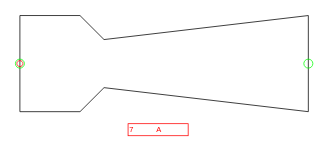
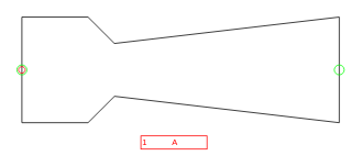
  <mxCell id="0" />
  <mxCell id="1" value="Label" style="" parent="0" />
- <mxCell id="2" value="7&amp;nbsp; &amp;nbsp; &amp;nbsp; &amp;nbsp; &amp;nbsp; &amp;nbsp;A" style="rounded=0;whiteSpace=wrap;html=1;fillColor=none;strokeColor=#FF0000;fontColor=#FF0000;fontSize=10;align=left;" vertex="1" parent="1"><mxGeometry x="170" y="164" width="80" height="16" as="geometry" /></mxCell>
+ <mxCell id="2" value="1&amp;nbsp; &amp;nbsp; &amp;nbsp; &amp;nbsp; &amp;nbsp; &amp;nbsp;A" style="rounded=0;whiteSpace=wrap;html=1;fillColor=none;strokeColor=#FF0000;fontColor=#FF0000;fontSize=10;align=left;" vertex="1" parent="1"><mxGeometry x="170" y="164" width="80" height="16" as="geometry" /></mxCell>
  <mxCell id="3" value="Symbol" style="locked=1;" parent="0" />
  <mxCell id="4" value="" style="endArrow=none;html=1;rounded=0;fontSize=9;fontColor=#FF0000;" edge="1" parent="3"><mxGeometry width="50" height="50" relative="1" as="geometry"><mxPoint x="26" y="148" as="sourcePoint" /><mxPoint x="26" y="20" as="targetPoint" /></mxGeometry></mxCell>
  <mxCell id="5" value="" style="endArrow=none;html=1;rounded=0;fontSize=9;fontColor=#FF0000;" edge="1" parent="3"><mxGeometry width="50" height="50" relative="1" as="geometry"><mxPoint x="106" y="20" as="sourcePoint" /><mxPoint x="26" y="20" as="targetPoint" /></mxGeometry></mxCell>
  <mxCell id="6" value="" style="endArrow=none;html=1;rounded=0;fontSize=9;fontColor=#FF0000;" edge="1" parent="3"><mxGeometry width="50" height="50" relative="1" as="geometry"><mxPoint x="138" y="52" as="sourcePoint" /><mxPoint x="106" y="20" as="targetPoint" /></mxGeometry></mxCell>
  <mxCell id="7" value="" style="endArrow=none;html=1;rounded=0;fontSize=9;fontColor=#FF0000;" edge="1" parent="3"><mxGeometry width="50" height="50" relative="1" as="geometry"><mxPoint x="410" y="20" as="sourcePoint" /><mxPoint x="138" y="52" as="targetPoint" /></mxGeometry></mxCell>
  <mxCell id="8" value="" style="endArrow=none;html=1;rounded=0;fontSize=9;fontColor=#FF0000;" edge="1" parent="3"><mxGeometry width="50" height="50" relative="1" as="geometry"><mxPoint x="410" y="148" as="sourcePoint" /><mxPoint x="410" y="20" as="targetPoint" /></mxGeometry></mxCell>
  <mxCell id="9" value="" style="endArrow=none;html=1;rounded=0;fontSize=9;fontColor=#FF0000;" edge="1" parent="3"><mxGeometry width="50" height="50" relative="1" as="geometry"><mxPoint x="26" y="148" as="sourcePoint" /><mxPoint x="106" y="148" as="targetPoint" /></mxGeometry></mxCell>
  <mxCell id="10" value="" style="endArrow=none;html=1;rounded=0;fontSize=9;fontColor=#FF0000;" edge="1" parent="3"><mxGeometry width="50" height="50" relative="1" as="geometry"><mxPoint x="106" y="148" as="sourcePoint" /><mxPoint x="138" y="116" as="targetPoint" /></mxGeometry></mxCell>
  <mxCell id="11" value="" style="endArrow=none;html=1;rounded=0;fontSize=9;fontColor=#FF0000;" edge="1" parent="3"><mxGeometry width="50" height="50" relative="1" as="geometry"><mxPoint x="138" y="116" as="sourcePoint" /><mxPoint x="410" y="148" as="targetPoint" /></mxGeometry></mxCell>
  <mxCell id="12" value="Connection" style="" parent="0" />
  <mxCell id="13" value="Connection" style="vsdxID=1407;fillColor=none;gradientColor=none;shape=stencil(rVFbDsIgEDwNnyQU4glqvcfGblsilmZBS28vZGMsxg9j/JvZmX1kR5g2TLCg0CpE8hdcbR8nYY5CaztPSDZmJEwnTDt4wpH8be6ZL1CcBV39vUxI3KdKh1YbswPTEzuBzlmiVGmKau9zUKM+jlJJQrJBko8QrZ+rrQ5oRJnXyMHBWElhRVx25ebnw/5zVvPFWRm83jxY5zilvf4eSy5xpKZ7AA==);strokeColor=#00ff00;strokeWidth=1;points=[[0.5,0.5,0,0,0]];labelBackgroundColor=none;rounded=0;html=1;whiteSpace=wrap;aspect=fixed;noLabel=1;snapToPoint=1;container=0;fontSize=16;fontColor=#FF0000;" vertex="1" parent="12"><mxGeometry x="20" y="78" width="12" height="12" as="geometry" /></mxCell>
  <mxCell id="14" value="Connection" style="vsdxID=1407;fillColor=none;gradientColor=none;shape=stencil(rVFbDsIgEDwNnyQU4glqvcfGblsilmZBS28vZGMsxg9j/JvZmX1kR5g2TLCg0CpE8hdcbR8nYY5CaztPSDZmJEwnTDt4wpH8be6ZL1CcBV39vUxI3KdKh1YbswPTEzuBzlmiVGmKau9zUKM+jlJJQrJBko8QrZ+rrQ5oRJnXyMHBWElhRVx25ebnw/5zVvPFWRm83jxY5zilvf4eSy5xpKZ7AA==);strokeColor=#00ff00;strokeWidth=1;points=[[0.5,0.5,0,0,0]];labelBackgroundColor=none;rounded=0;html=1;whiteSpace=wrap;aspect=fixed;noLabel=1;snapToPoint=1;container=0;fontSize=16;fontColor=#FF0000;" vertex="1" parent="12"><mxGeometry x="404" y="78" width="12" height="12" as="geometry" /></mxCell>
  <mxCell id="15" value="Origo" style="locked=1;" parent="0" />
  <mxCell id="16" value="origo" style="vsdxID=1407;fillColor=none;gradientColor=none;shape=stencil(rVFbDsIgEDwNnyQU4glqvcfGblsilmZBS28vZGMsxg9j/JvZmX1kR5g2TLCg0CpE8hdcbR8nYY5CaztPSDZmJEwnTDt4wpH8be6ZL1CcBV39vUxI3KdKh1YbswPTEzuBzlmiVGmKau9zUKM+jlJJQrJBko8QrZ+rrQ5oRJnXyMHBWElhRVx25ebnw/5zVvPFWRm83jxY5zilvf4eSy5xpKZ7AA==);strokeColor=#ff0000;strokeWidth=1;points=[[0.5,0.5,0,0,0]];labelBackgroundColor=none;rounded=0;html=1;whiteSpace=wrap;aspect=fixed;noLabel=1;snapToPoint=1;fontSize=9;fontColor=#FF0000;" vertex="1" parent="15"><mxGeometry x="22" y="80" width="8" height="8" as="geometry" /></mxCell>
